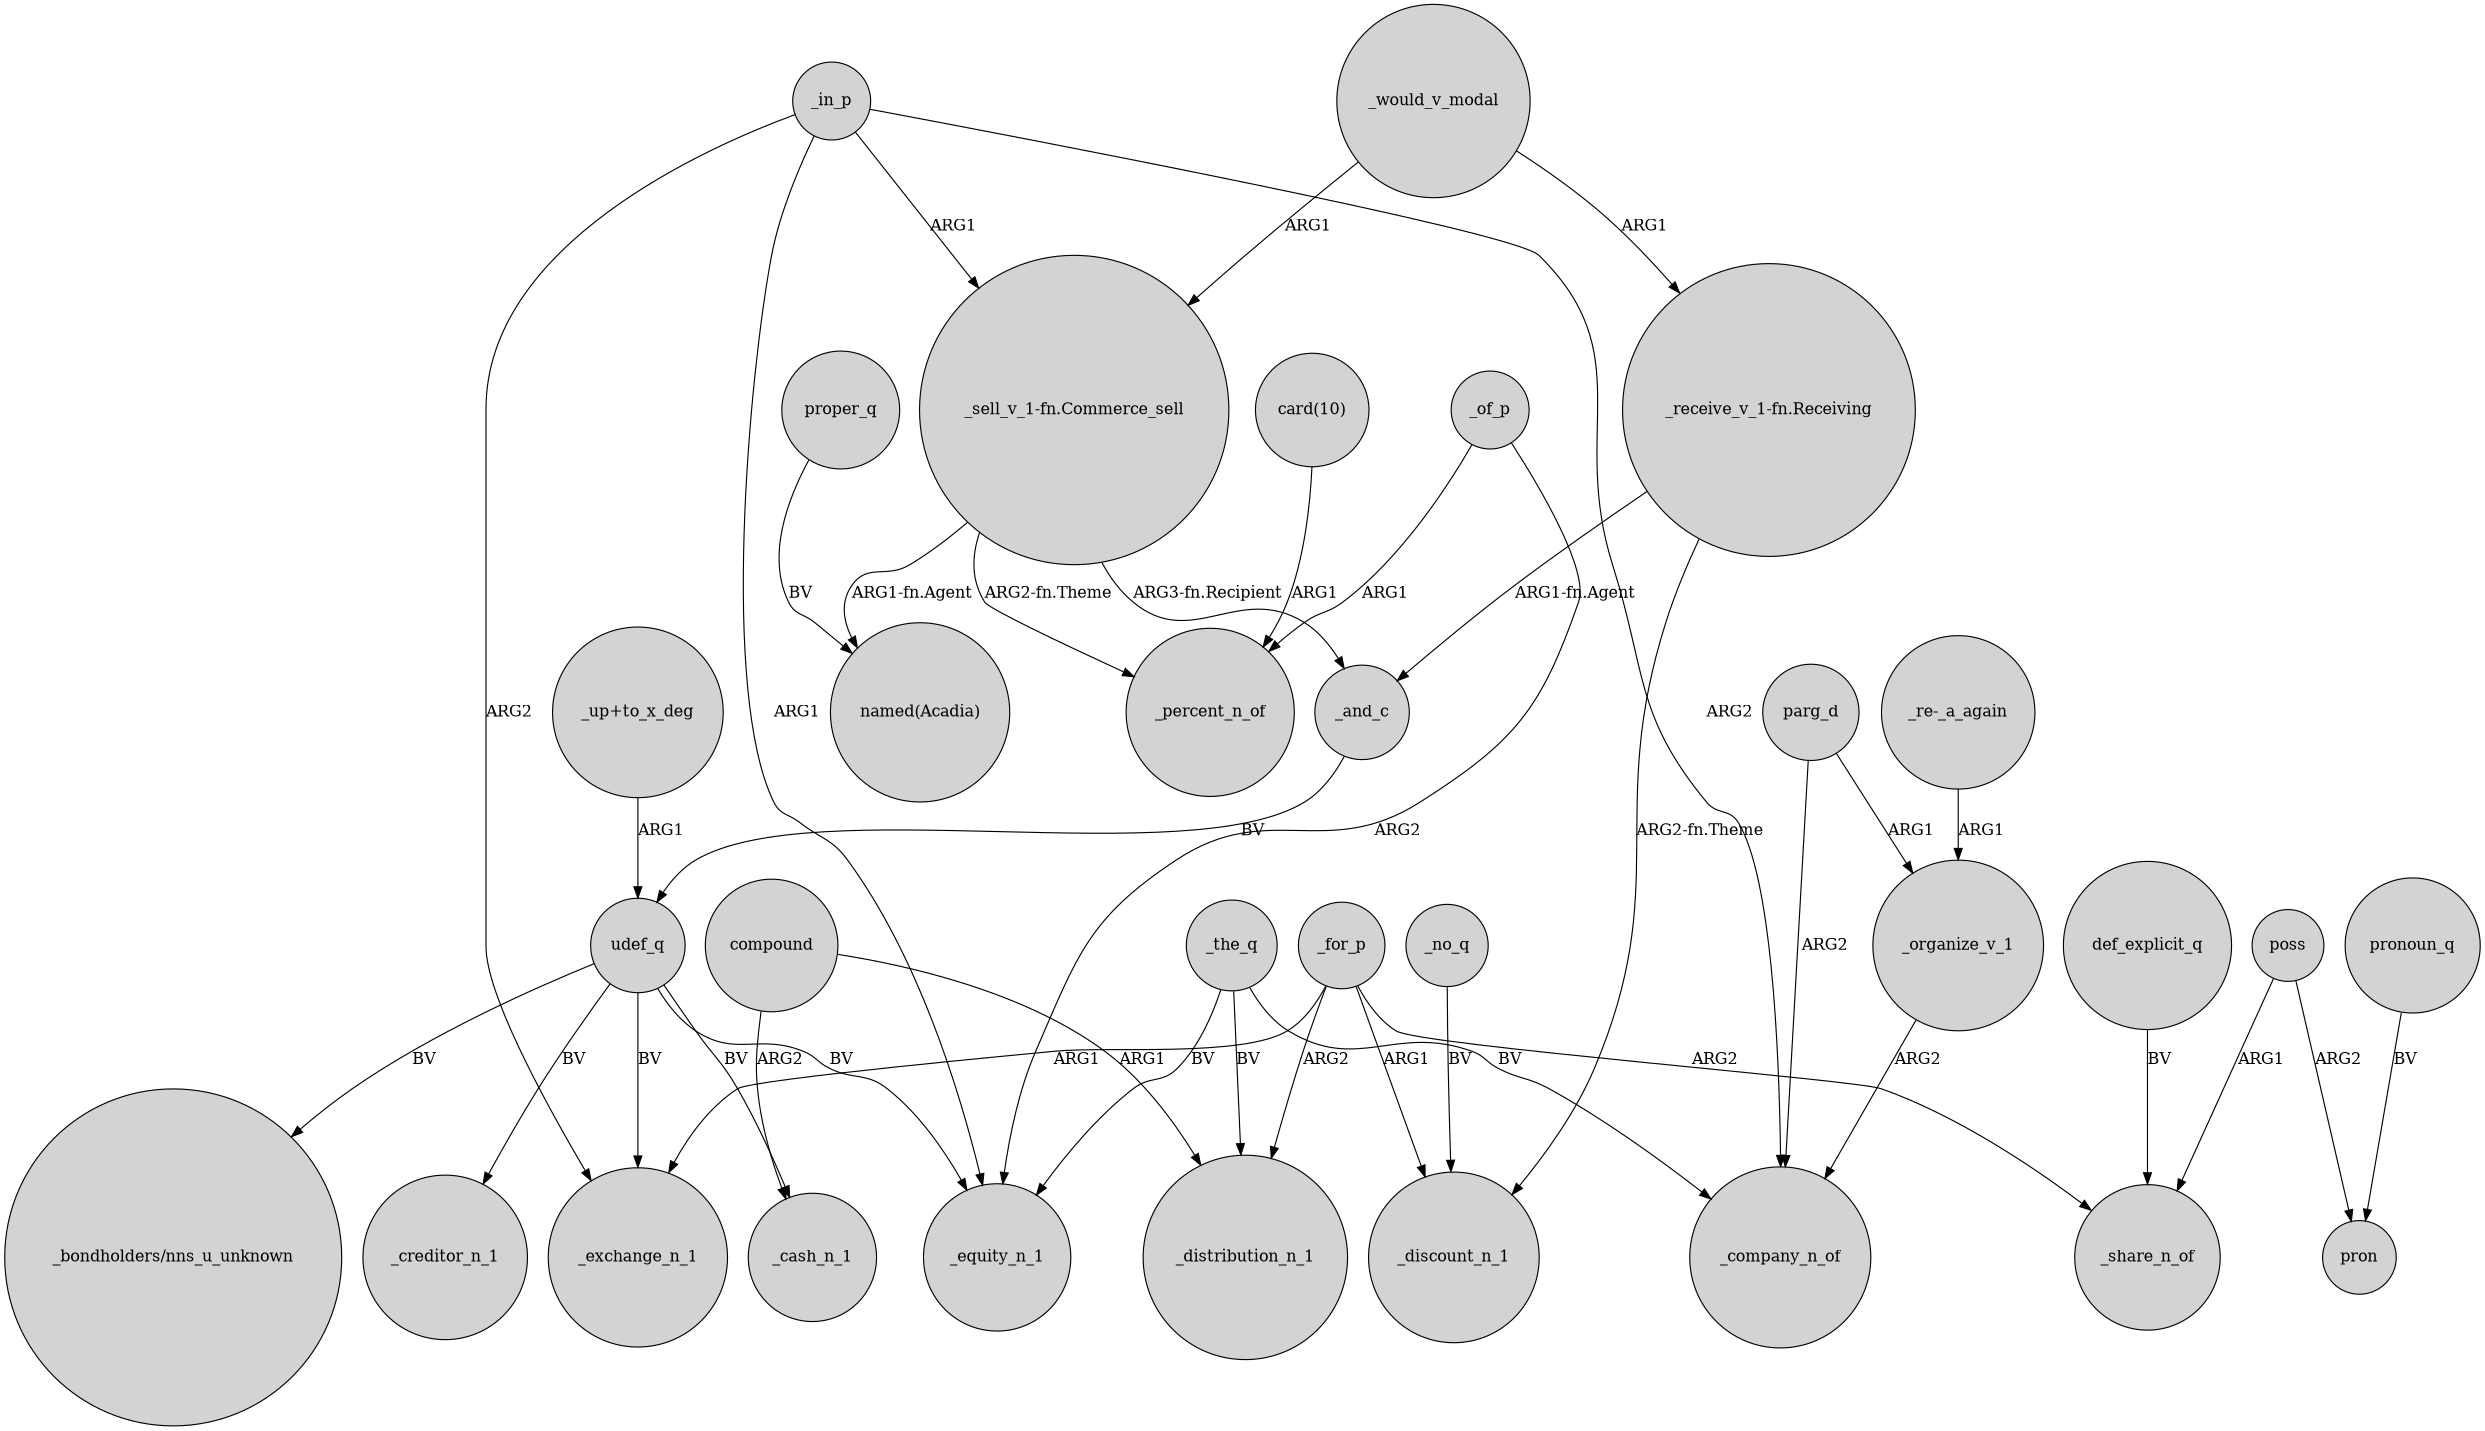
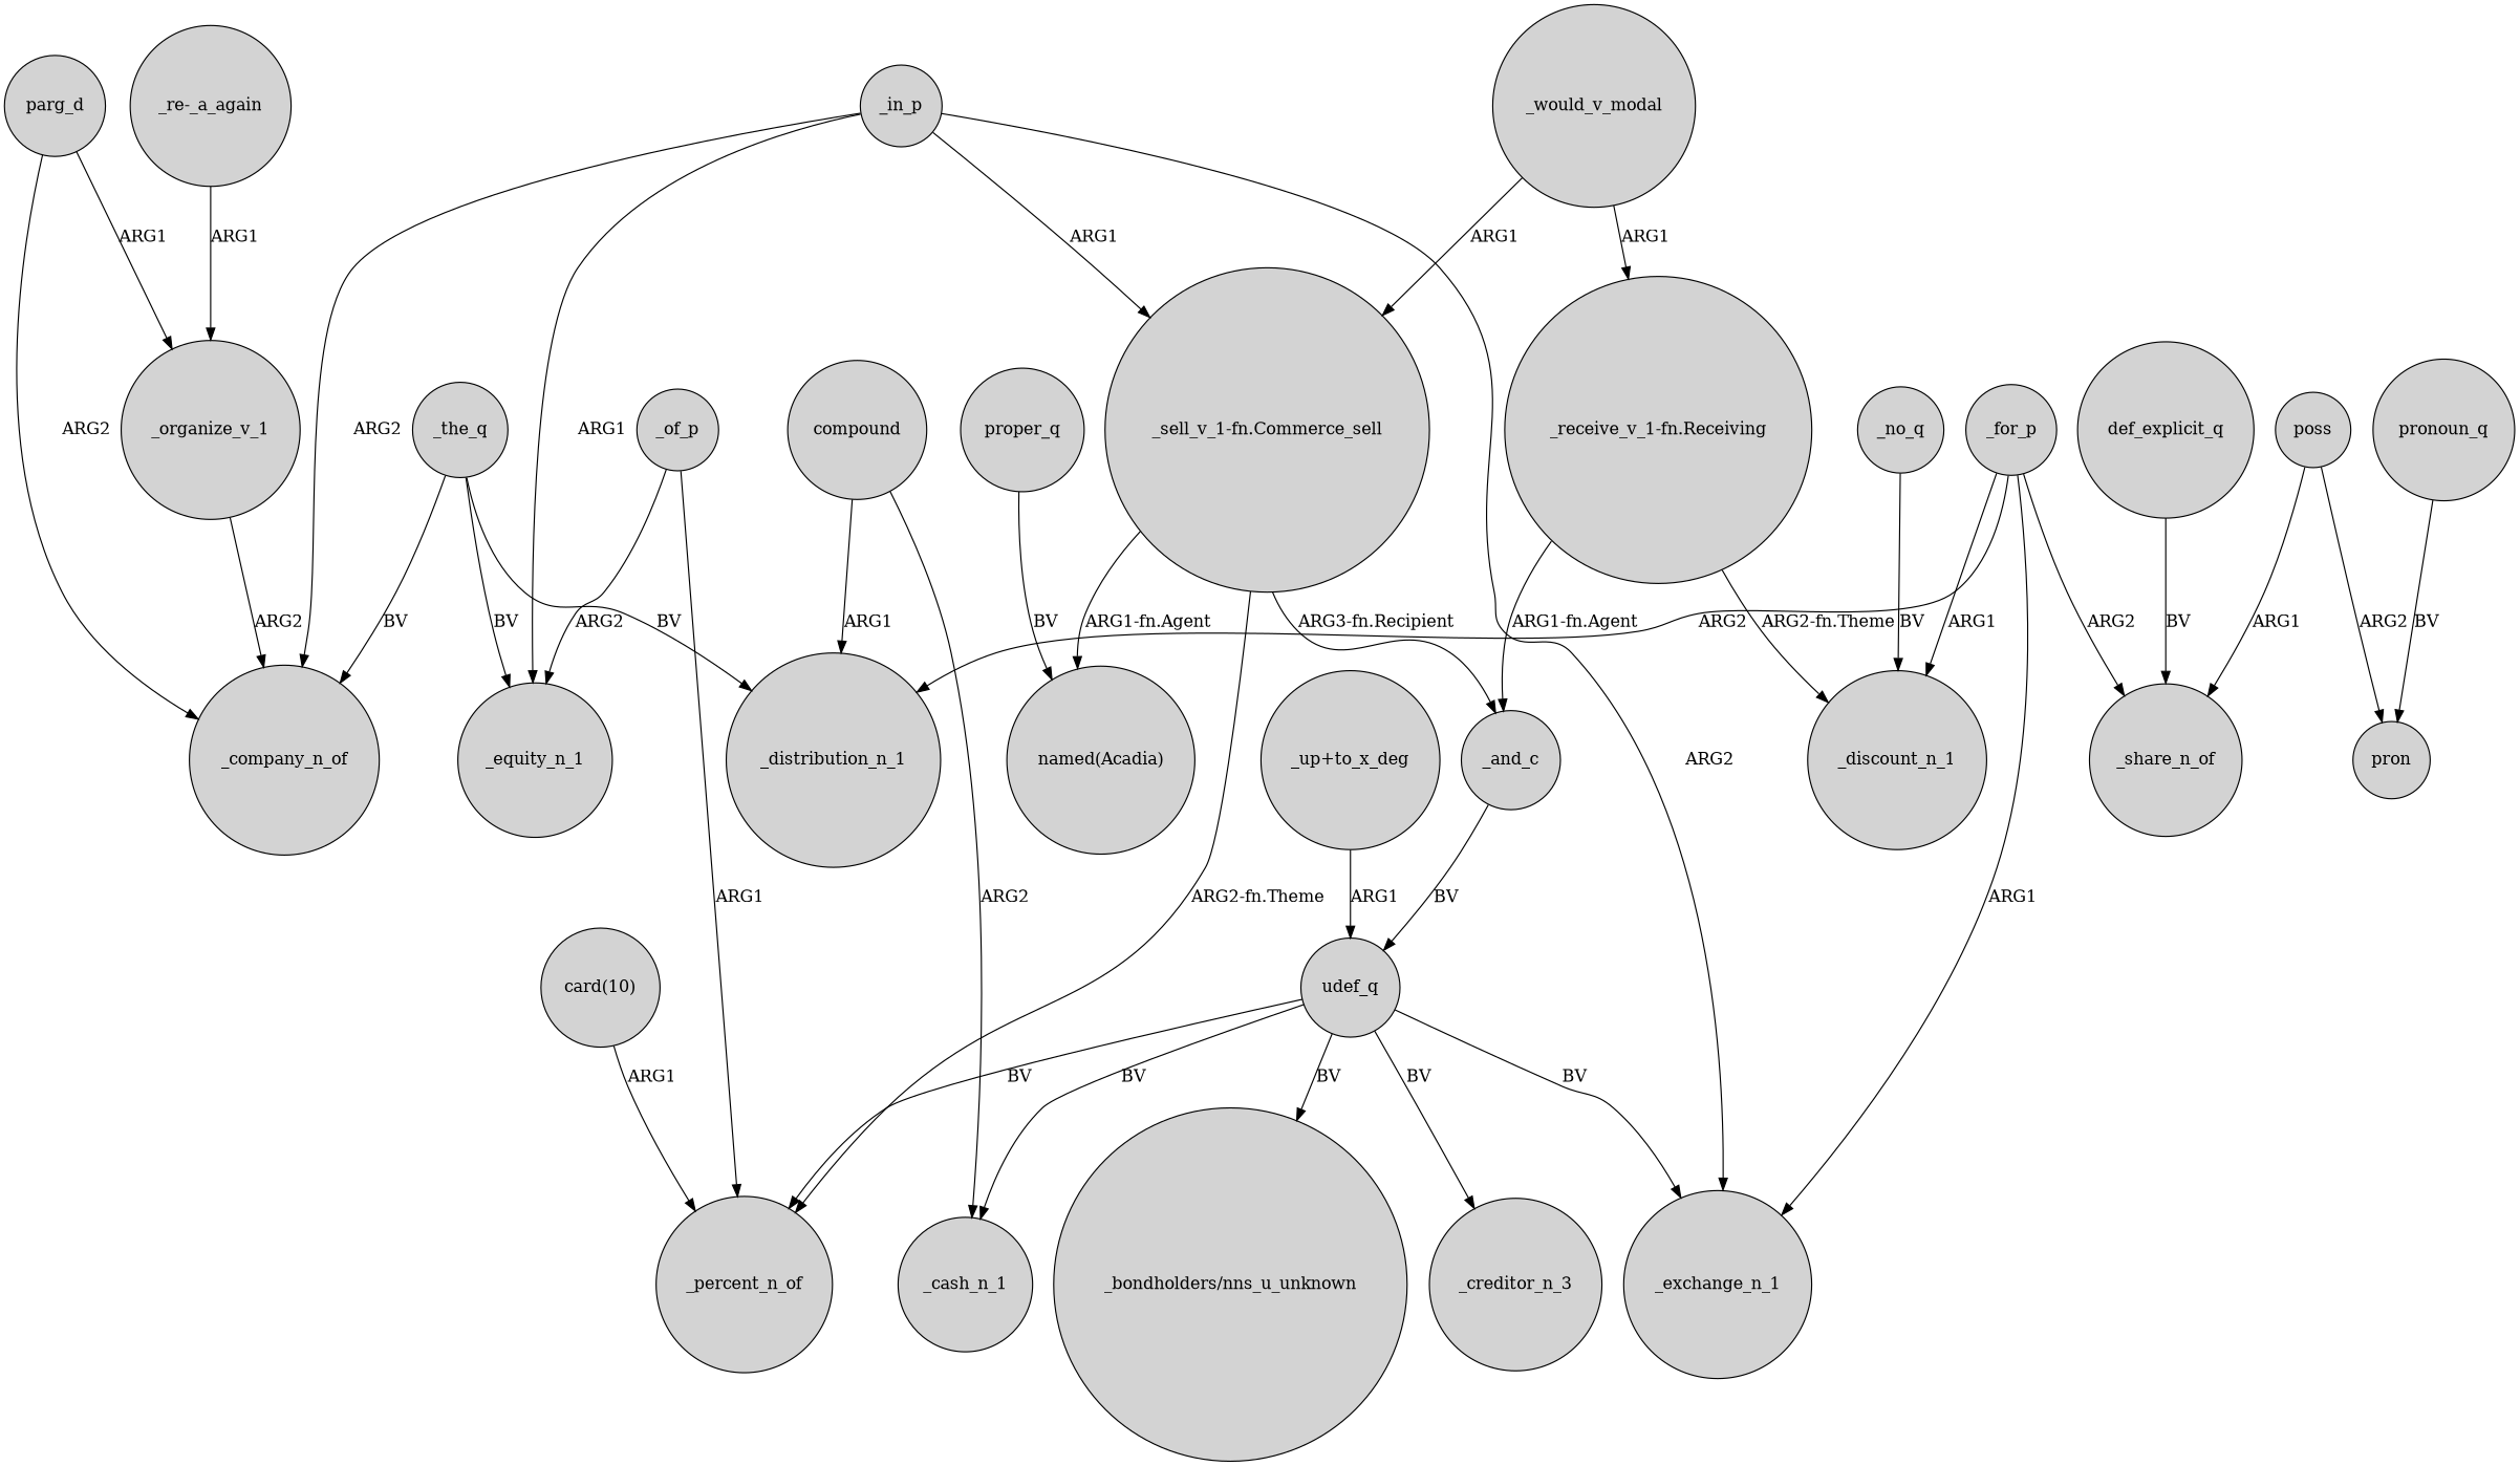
  digraph {
    node [shape=circle style=filled]
    _in_p
    _equity_n_1
    "_sell_v_1-fn.Commerce_sell"
    _company_n_of
    _exchange_n_1
    _and_c
    _percent_n_of
    "named(Acadia)"
    "_receive_v_1-fn.Receiving"
    _discount_n_1
    udef_q
    "_up+to_x_deg"
    _cash_n_1
    "_bondholders/nns_u_unknown"
-   _creditor_n_1
+   _creditor_n_1 [label=_creditor_n_3]
    poss
    pron
    _share_n_of
    _for_p
    _distribution_n_1
    _organize_v_1
    _the_q
    proper_q
    _would_v_modal
    compound
    _of_p
    pronoun_q
    "card(10)"
    _no_q
    parg_d
    "_re-_a_again"
    def_explicit_q
    _in_p -> _equity_n_1 [label=ARG1]
    _in_p -> "_sell_v_1-fn.Commerce_sell" [label=ARG1]
    _in_p -> _company_n_of [label=ARG2]
    _in_p -> _exchange_n_1 [label=ARG2]
    "_sell_v_1-fn.Commerce_sell" -> _and_c [label="ARG3-fn.Recipient"]
    "_sell_v_1-fn.Commerce_sell" -> _percent_n_of [label="ARG2-fn.Theme"]
    "_sell_v_1-fn.Commerce_sell" -> "named(Acadia)" [label="ARG1-fn.Agent"]
    _and_c -> udef_q [label=BV]
    "_receive_v_1-fn.Receiving" -> _and_c [label="ARG1-fn.Agent"]
    "_receive_v_1-fn.Receiving" -> _discount_n_1 [label="ARG2-fn.Theme"]
    udef_q -> _exchange_n_1 [label=BV]
-   udef_q -> _equity_n_1 [label=BV]
+   udef_q -> _percent_n_of [label=BV]
    udef_q -> _cash_n_1 [label=BV]
    udef_q -> "_bondholders/nns_u_unknown" [label=BV]
    udef_q -> _creditor_n_1 [label=BV]
    "_up+to_x_deg" -> udef_q [label=ARG1]
    poss -> pron [label=ARG2]
    poss -> _share_n_of [label=ARG1]
    _for_p -> _exchange_n_1 [label=ARG1]
    _for_p -> _discount_n_1 [label=ARG1]
    _for_p -> _share_n_of [label=ARG2]
    _for_p -> _distribution_n_1 [label=ARG2]
    _organize_v_1 -> _company_n_of [label=ARG2]
    _the_q -> _equity_n_1 [label=BV]
    _the_q -> _company_n_of [label=BV]
    _the_q -> _distribution_n_1 [label=BV]
    proper_q -> "named(Acadia)" [label=BV]
    _would_v_modal -> "_sell_v_1-fn.Commerce_sell" [label=ARG1]
    _would_v_modal -> "_receive_v_1-fn.Receiving" [label=ARG1]
    compound -> _cash_n_1 [label=ARG2]
    compound -> _distribution_n_1 [label=ARG1]
    _of_p -> _equity_n_1 [label=ARG2]
    _of_p -> _percent_n_of [label=ARG1]
    pronoun_q -> pron [label=BV]
    "card(10)" -> _percent_n_of [label=ARG1]
    _no_q -> _discount_n_1 [label=BV]
    parg_d -> _company_n_of [label=ARG2]
    parg_d -> _organize_v_1 [label=ARG1]
    "_re-_a_again" -> _organize_v_1 [label=ARG1]
    def_explicit_q -> _share_n_of [label=BV]
  }
